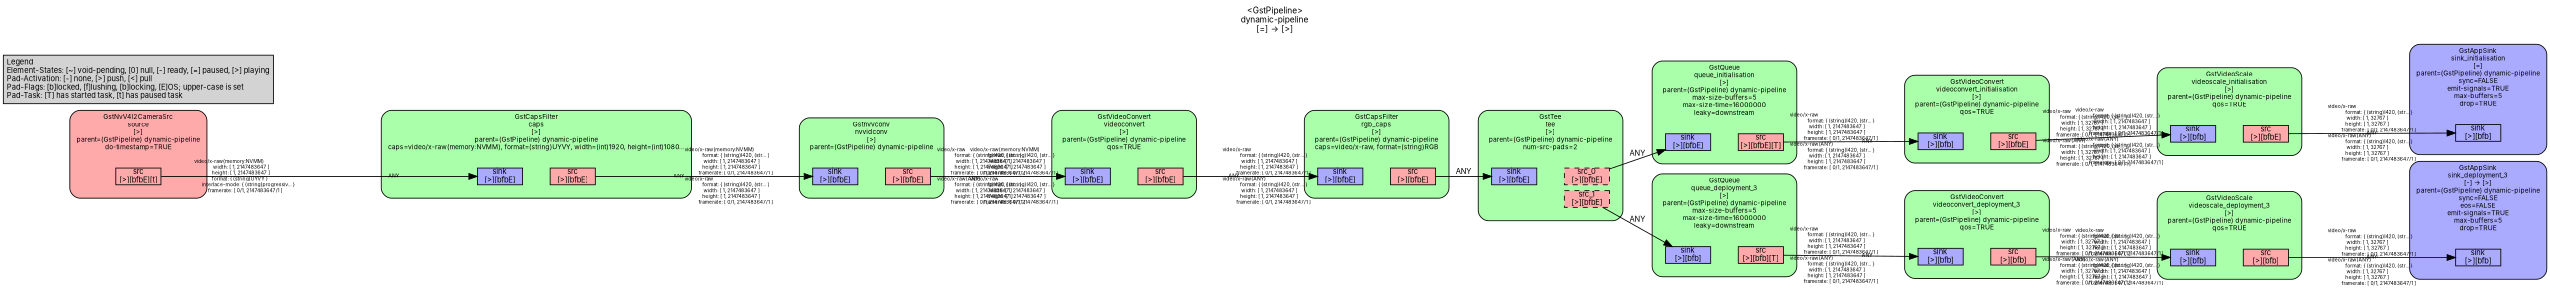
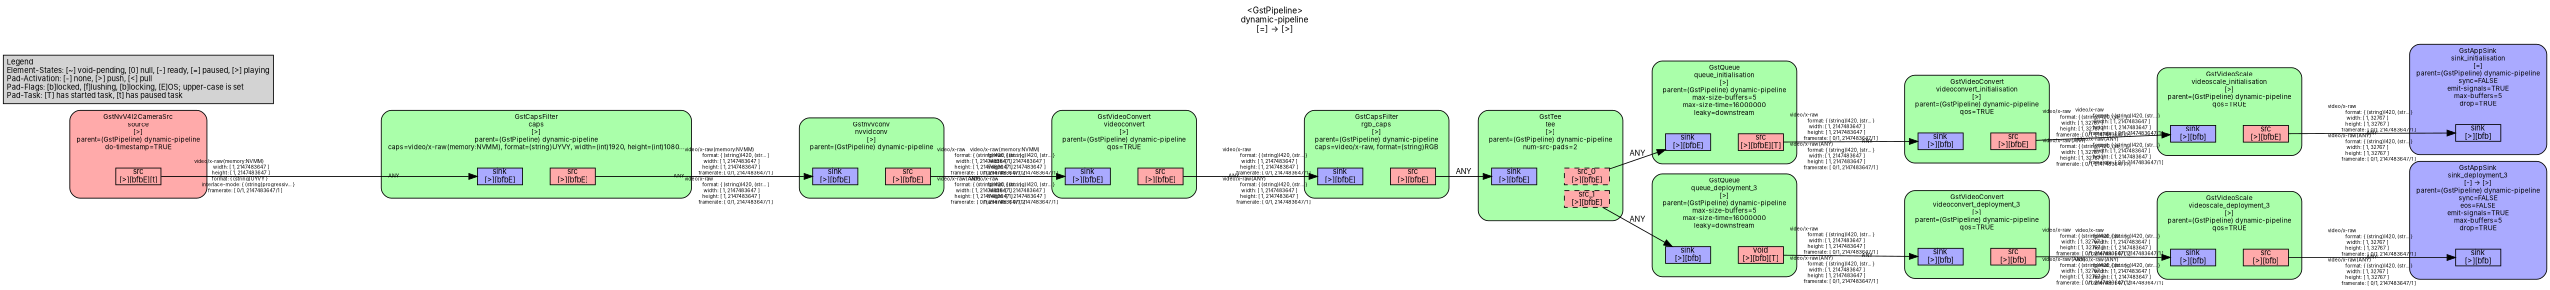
  digraph {
    fontname=Inter
    fontsize=10
    label="<GstPipeline>\ndynamic-pipeline\n[=] -> [>]"
    labelloc=t
    nodesep=.1
    rankdir=LR
    ranksep=.2
    node [color=black fillcolor="#aaaaff" fontname=Inter fontsize=9 margin="0.0,0.0" shape=box style="filled,solid"]
    edge [fontname=Inter fontsize=9 labelfontsize=6]
    n1 [height=0.2 label="sink\n[>][bfb]"]
    n2 [height=0.2 label="sink\n[>][bfb]"]
    n3 [fillcolor="#ffaaaa" height=0.2 label="src\n[>][bfb]"]
    n4 [height=0.2 label="sink\n[>][bfb]"]
    n5 [fillcolor="#ffaaaa" height=0.2 label="src\n[>][bfb]"]
    n6 [height=0.2 label="sink\n[>][bfb]"]
-   n7 [fillcolor="#ffaaaa" height=0.2 label="src\n[>][bfb][T]"]
+   n7 [fillcolor="#ffaaaa" height=0.2 label="void\n[>][bfb][T]"]
    n8 [height=0.2 label="sink\n[>][bfb]"]
    n9 [height=0.2 label="sink\n[>][bfb]"]
    n10 [fillcolor="#ffaaaa" height=0.2 label="src\n[>][bfbE]"]
    n11 [height=0.2 label="sink\n[>][bfb]"]
    n12 [fillcolor="#ffaaaa" height=0.2 label="src\n[>][bfbE]"]
    n13 [height=0.2 label="sink\n[>][bfbE]"]
    n14 [fillcolor="#ffaaaa" height=0.2 label="src\n[>][bfbE][T]"]
    n15 [height=0.2 label="sink\n[>][bfbE]"]
    n16 [fillcolor="#ffaaaa" height=0.2 label="src_0\n[>][bfbE]" style="filled,dashed"]
    n17 [fillcolor="#ffaaaa" height=0.2 label="src_1\n[>][bfbE]" style="filled,dashed"]
    n18 [height=0.2 label="sink\n[>][bfbE]"]
    n19 [fillcolor="#ffaaaa" height=0.2 label="src\n[>][bfbE]"]
    n20 [height=0.2 label="sink\n[>][bfbE]"]
    n21 [fillcolor="#ffaaaa" height=0.2 label="src\n[>][bfbE]"]
    n22 [height=0.2 label="sink\n[>][bfbE]"]
    n23 [fillcolor="#ffaaaa" height=0.2 label="src\n[>][bfbE]"]
    n24 [height=0.2 label="sink\n[>][bfbE]"]
    n25 [fillcolor="#ffaaaa" height=0.2 label="src\n[>][bfbE]"]
    n26 [fillcolor="#ffaaaa" height=0.2 label="src\n[>][bfbE][t]"]
    n27 [label="Legend\lElement-States: [~] void-pending, [0] null, [-] ready, [=] paused, [>] playing\lPad-Activation: [-] none, [>] push, [<] pull\lPad-Flags: [b]locked, [f]lushing, [b]locking, [E]OS; upper-case is set\lPad-Task: [T] has started task, [t] has paused task\l" margin="0.05,0.05" style=filled color="" fillcolor=""]
    subgraph cluster_1 {
      color=black
      fillcolor="#aaaaff"
      fontsize=8
      label="GstAppSink\nsink_deployment_3\n[-] -> [>]\nparent=(GstPipeline) dynamic-pipeline\nsync=FALSE\neos=FALSE\nemit-signals=TRUE\nmax-buffers=5\ndrop=TRUE"
      style="filled,rounded"
      subgraph cluster_2 {
        color=black
        fillcolor="#aaaaff"
        fontsize=8
        label=""
        style=invis
        n1
      }
    }
    subgraph cluster_3 {
      color=black
      fillcolor="#aaffaa"
      fontsize=8
      label="GstVideoScale\nvideoscale_deployment_3\n[>]\nparent=(GstPipeline) dynamic-pipeline\nqos=TRUE"
      style="filled,rounded"
      subgraph cluster_4 {
        color=black
        fillcolor="#aaffaa"
        fontsize=8
        label=""
        style=invis
        n2
      }
      subgraph cluster_5 {
        color=black
        fillcolor="#aaffaa"
        fontsize=8
        label=""
        style=invis
        n3
      }
    }
    subgraph cluster_6 {
      color=black
      fillcolor="#aaffaa"
      fontsize=8
      label="GstVideoConvert\nvideoconvert_deployment_3\n[>]\nparent=(GstPipeline) dynamic-pipeline\nqos=TRUE"
      style="filled,rounded"
      subgraph cluster_7 {
        color=black
        fillcolor="#aaffaa"
        fontsize=8
        label=""
        style=invis
        n4
      }
      subgraph cluster_8 {
        color=black
        fillcolor="#aaffaa"
        fontsize=8
        label=""
        style=invis
        n5
      }
    }
    subgraph cluster_9 {
      color=black
      fillcolor="#aaffaa"
      fontsize=8
      label="GstQueue\nqueue_deployment_3\n[>]\nparent=(GstPipeline) dynamic-pipeline\nmax-size-buffers=5\nmax-size-time=16000000\nleaky=downstream"
      style="filled,rounded"
      subgraph cluster_10 {
        color=black
        fillcolor="#aaffaa"
        fontsize=8
        label=""
        style=invis
        n6
      }
      subgraph cluster_11 {
        color=black
        fillcolor="#aaffaa"
        fontsize=8
        label=""
        style=invis
        n7
      }
    }
    subgraph cluster_12 {
      color=black
      fillcolor="#aaaaff"
      fontsize=8
      label="GstAppSink\nsink_initialisation\n[=]\nparent=(GstPipeline) dynamic-pipeline\nsync=FALSE\nemit-signals=TRUE\nmax-buffers=5\ndrop=TRUE"
      style="filled,rounded"
      subgraph cluster_13 {
        color=black
        fillcolor="#aaaaff"
        fontsize=8
        label=""
        style=invis
        n8
      }
    }
    subgraph cluster_14 {
      color=black
      fillcolor="#aaffaa"
      fontsize=8
      label="GstVideoScale\nvideoscale_initialisation\n[>]\nparent=(GstPipeline) dynamic-pipeline\nqos=TRUE"
      style="filled,rounded"
      subgraph cluster_15 {
        color=black
        fillcolor="#aaffaa"
        fontsize=8
        label=""
        style=invis
        n9
      }
      subgraph cluster_16 {
        color=black
        fillcolor="#aaffaa"
        fontsize=8
        label=""
        style=invis
        n10
      }
    }
    subgraph cluster_17 {
      color=black
      fillcolor="#aaffaa"
      fontsize=8
      label="GstVideoConvert\nvideoconvert_initialisation\n[>]\nparent=(GstPipeline) dynamic-pipeline\nqos=TRUE"
      style="filled,rounded"
      subgraph cluster_18 {
        color=black
        fillcolor="#aaffaa"
        fontsize=8
        label=""
        style=invis
        n11
      }
      subgraph cluster_19 {
        color=black
        fillcolor="#aaffaa"
        fontsize=8
        label=""
        style=invis
        n12
      }
    }
    subgraph cluster_20 {
      color=black
      fillcolor="#aaffaa"
      fontsize=8
      label="GstQueue\nqueue_initialisation\n[>]\nparent=(GstPipeline) dynamic-pipeline\nmax-size-buffers=5\nmax-size-time=16000000\nleaky=downstream"
      style="filled,rounded"
      subgraph cluster_21 {
        color=black
        fillcolor="#aaffaa"
        fontsize=8
        label=""
        style=invis
        n13
      }
      subgraph cluster_22 {
        color=black
        fillcolor="#aaffaa"
        fontsize=8
        label=""
        style=invis
        n14
      }
    }
    subgraph cluster_23 {
      color=black
      fillcolor="#aaffaa"
      fontsize=8
      label="GstTee\ntee\n[>]\nparent=(GstPipeline) dynamic-pipeline\nnum-src-pads=2"
      style="filled,rounded"
      subgraph cluster_24 {
        color=black
        fillcolor="#aaffaa"
        fontsize=8
        label=""
        style=invis
        n15
      }
      subgraph cluster_25 {
        color=black
        fillcolor="#aaffaa"
        fontsize=8
        label=""
        style=invis
        n16
        n17
      }
    }
    subgraph cluster_26 {
      color=black
      fillcolor="#aaffaa"
      fontsize=8
      label="GstCapsFilter\nrgb_caps\n[>]\nparent=(GstPipeline) dynamic-pipeline\ncaps=video/x-raw, format=(string)RGB"
      style="filled,rounded"
      subgraph cluster_27 {
        color=black
        fillcolor="#aaffaa"
        fontsize=8
        label=""
        style=invis
        n18
      }
      subgraph cluster_28 {
        color=black
        fillcolor="#aaffaa"
        fontsize=8
        label=""
        style=invis
        n19
      }
    }
    subgraph cluster_29 {
      color=black
      fillcolor="#aaffaa"
      fontsize=8
      label="GstVideoConvert\nvideoconvert\n[>]\nparent=(GstPipeline) dynamic-pipeline\nqos=TRUE"
      style="filled,rounded"
      subgraph cluster_30 {
        color=black
        fillcolor="#aaffaa"
        fontsize=8
        label=""
        style=invis
        n20
      }
      subgraph cluster_31 {
        color=black
        fillcolor="#aaffaa"
        fontsize=8
        label=""
        style=invis
        n21
      }
    }
    subgraph cluster_32 {
      color=black
      fillcolor="#aaffaa"
      fontsize=8
      label="Gstnvvconv\nnvvidconv\n[>]\nparent=(GstPipeline) dynamic-pipeline"
      style="filled,rounded"
      subgraph cluster_33 {
        color=black
        fillcolor="#aaffaa"
        fontsize=8
        label=""
        style=invis
        n22
      }
      subgraph cluster_34 {
        color=black
        fillcolor="#aaffaa"
        fontsize=8
        label=""
        style=invis
        n23
      }
    }
    subgraph cluster_35 {
      color=black
      fillcolor="#aaffaa"
      fontsize=8
      label="GstCapsFilter\ncaps\n[>]\nparent=(GstPipeline) dynamic-pipeline\ncaps=video/x-raw(memory:NVMM), format=(string)UYVY, width=(int)1920, height=(int)1080…"
      style="filled,rounded"
      subgraph cluster_36 {
        color=black
        fillcolor="#aaffaa"
        fontsize=8
        label=""
        style=invis
        n24
      }
      subgraph cluster_37 {
        color=black
        fillcolor="#aaffaa"
        fontsize=8
        label=""
        style=invis
        n25
      }
    }
    subgraph cluster_38 {
      color=black
      fillcolor="#ffaaaa"
      fontsize=8
      label="GstNvV4l2CameraSrc\nsource\n[>]\nparent=(GstPipeline) dynamic-pipeline\ndo-timestamp=TRUE"
      style="filled,rounded"
      subgraph cluster_39 {
        color=black
        fillcolor="#ffaaaa"
        fontsize=8
        label=""
        style=invis
        n26
      }
    }
    n2 -> n3 [style=invis]
    n3 -> n1 [headlabel=ANY label="                                                  " labelangle=0 labeldistance=10 taillabel="video/x-raw\l              format: { (string)I420, (str... }\l               width: [ 1, 32767 ]\l              height: [ 1, 32767 ]\l           framerate: [ 0/1, 2147483647/1 ]\lvideo/x-raw(ANY)\l              format: { (string)I420, (str... }\l               width: [ 1, 32767 ]\l              height: [ 1, 32767 ]\l           framerate: [ 0/1, 2147483647/1 ]\l"]
    n4 -> n5 [style=invis]
    n5 -> n2 [headlabel="video/x-raw\l              format: { (string)I420, (str... }\l               width: [ 1, 32767 ]\l              height: [ 1, 32767 ]\l           framerate: [ 0/1, 2147483647/1 ]\lvideo/x-raw(ANY)\l              format: { (string)I420, (str... }\l               width: [ 1, 32767 ]\l              height: [ 1, 32767 ]\l           framerate: [ 0/1, 2147483647/1 ]\l" label="                                                  " labelangle=0 labeldistance=10 taillabel="video/x-raw\l              format: { (string)I420, (str... }\l               width: [ 1, 2147483647 ]\l              height: [ 1, 2147483647 ]\l           framerate: [ 0/1, 2147483647/1 ]\lvideo/x-raw(ANY)\l              format: { (string)I420, (str... }\l               width: [ 1, 2147483647 ]\l              height: [ 1, 2147483647 ]\l           framerate: [ 0/1, 2147483647/1 ]\l"]
    n6 -> n7 [style=invis]
    n7 -> n4 [headlabel="video/x-raw\l              format: { (string)I420, (str... }\l               width: [ 1, 2147483647 ]\l              height: [ 1, 2147483647 ]\l           framerate: [ 0/1, 2147483647/1 ]\lvideo/x-raw(ANY)\l              format: { (string)I420, (str... }\l               width: [ 1, 2147483647 ]\l              height: [ 1, 2147483647 ]\l           framerate: [ 0/1, 2147483647/1 ]\l" label="                                                  " labelangle=0 labeldistance=10 taillabel=ANY]
    n9 -> n10 [style=invis]
    n10 -> n8 [headlabel=ANY label="                                                  " labelangle=0 labeldistance=10 taillabel="video/x-raw\l              format: { (string)I420, (str... }\l               width: [ 1, 32767 ]\l              height: [ 1, 32767 ]\l           framerate: [ 0/1, 2147483647/1 ]\lvideo/x-raw(ANY)\l              format: { (string)I420, (str... }\l               width: [ 1, 32767 ]\l              height: [ 1, 32767 ]\l           framerate: [ 0/1, 2147483647/1 ]\l"]
    n11 -> n12 [style=invis]
    n12 -> n9 [headlabel="video/x-raw\l              format: { (string)I420, (str... }\l               width: [ 1, 32767 ]\l              height: [ 1, 32767 ]\l           framerate: [ 0/1, 2147483647/1 ]\lvideo/x-raw(ANY)\l              format: { (string)I420, (str... }\l               width: [ 1, 32767 ]\l              height: [ 1, 32767 ]\l           framerate: [ 0/1, 2147483647/1 ]\l" label="                                                  " labelangle=0 labeldistance=10 taillabel="video/x-raw\l              format: { (string)I420, (str... }\l               width: [ 1, 2147483647 ]\l              height: [ 1, 2147483647 ]\l           framerate: [ 0/1, 2147483647/1 ]\lvideo/x-raw(ANY)\l              format: { (string)I420, (str... }\l               width: [ 1, 2147483647 ]\l              height: [ 1, 2147483647 ]\l           framerate: [ 0/1, 2147483647/1 ]\l"]
    n13 -> n14 [style=invis]
    n14 -> n11 [headlabel="video/x-raw\l              format: { (string)I420, (str... }\l               width: [ 1, 2147483647 ]\l              height: [ 1, 2147483647 ]\l           framerate: [ 0/1, 2147483647/1 ]\lvideo/x-raw(ANY)\l              format: { (string)I420, (str... }\l               width: [ 1, 2147483647 ]\l              height: [ 1, 2147483647 ]\l           framerate: [ 0/1, 2147483647/1 ]\l" label="                                                  " labelangle=0 labeldistance=10 taillabel=ANY]
    n15 -> n16 [style=invis]
    n16 -> n13 [label=ANY]
    n17 -> n6 [label=ANY]
    n18 -> n19 [style=invis]
    n19 -> n15 [label=ANY]
    n20 -> n21 [style=invis]
    n21 -> n18 [headlabel=ANY label="                                                  " labelangle=0 labeldistance=10 taillabel="video/x-raw\l              format: { (string)I420, (str... }\l               width: [ 1, 2147483647 ]\l              height: [ 1, 2147483647 ]\l           framerate: [ 0/1, 2147483647/1 ]\lvideo/x-raw(ANY)\l              format: { (string)I420, (str... }\l               width: [ 1, 2147483647 ]\l              height: [ 1, 2147483647 ]\l           framerate: [ 0/1, 2147483647/1 ]\l"]
    n22 -> n23 [style=invis]
    n23 -> n20 [headlabel="video/x-raw\l              format: { (string)I420, (str... }\l               width: [ 1, 2147483647 ]\l              height: [ 1, 2147483647 ]\l           framerate: [ 0/1, 2147483647/1 ]\lvideo/x-raw(ANY)\l              format: { (string)I420, (str... }\l               width: [ 1, 2147483647 ]\l              height: [ 1, 2147483647 ]\l           framerate: [ 0/1, 2147483647/1 ]\l" label="                                                  " labelangle=0 labeldistance=10 taillabel="video/x-raw(memory:NVMM)\l              format: { (string)I420, (str... }\l               width: [ 1, 2147483647 ]\l              height: [ 1, 2147483647 ]\l           framerate: [ 0/1, 2147483647/1 ]\lvideo/x-raw\l              format: { (string)I420, (str... }\l               width: [ 1, 2147483647 ]\l              height: [ 1, 2147483647 ]\l           framerate: [ 0/1, 2147483647/1 ]\l"]
    n24 -> n25 [style=invis]
    n25 -> n22 [headlabel="video/x-raw(memory:NVMM)\l              format: { (string)I420, (str... }\l               width: [ 1, 2147483647 ]\l              height: [ 1, 2147483647 ]\l           framerate: [ 0/1, 2147483647/1 ]\lvideo/x-raw\l              format: { (string)I420, (str... }\l               width: [ 1, 2147483647 ]\l              height: [ 1, 2147483647 ]\l           framerate: [ 0/1, 2147483647/1 ]\l" label="                                                  " labelangle=0 labeldistance=10 taillabel=ANY]
    n26 -> n24 [headlabel=ANY label="                                                  " labelangle=0 labeldistance=10 taillabel="video/x-raw(memory:NVMM)\l               width: [ 1, 2147483647 ]\l              height: [ 1, 2147483647 ]\l              format: { (string)UYVY }\l      interlace-mode: { (string)progressiv... }\l           framerate: [ 0/1, 2147483647/1 ]\l"]
  }
